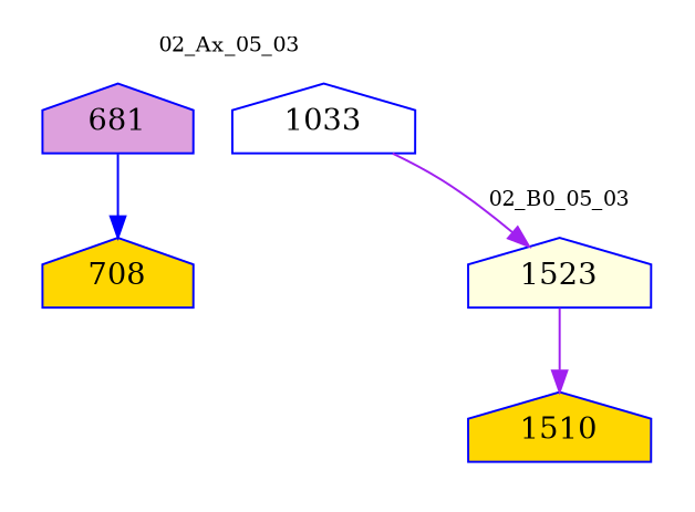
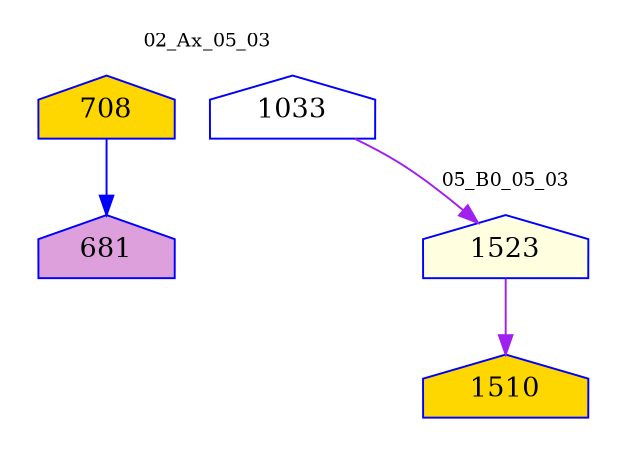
  digraph {
    node [color=blue fillcolor=gold shape=house style=filled]
    edge [color=purple]
    n1 [fillcolor=white label=1033]
    n2 [fillcolor=plum label=681]
    n3 [label=708]
    n4 [fillcolor=lightyellow label=1523]
    n5 [label=1510]
    subgraph cluster_1 {
      color=white
      fontsize=10
      label="02_Ax_05_03"
      n1
      n2
      n3
    }
    subgraph cluster_2 {
      color=white
      fontsize=10
-     label="02_B0_05_03"
+     label="05_B0_05_03"
      n4
      n5
    }
    n1 -> n4
-   n2 -> n3 [color=blue]
+   n3 -> n2 [color=blue]
    n4 -> n5
  }
